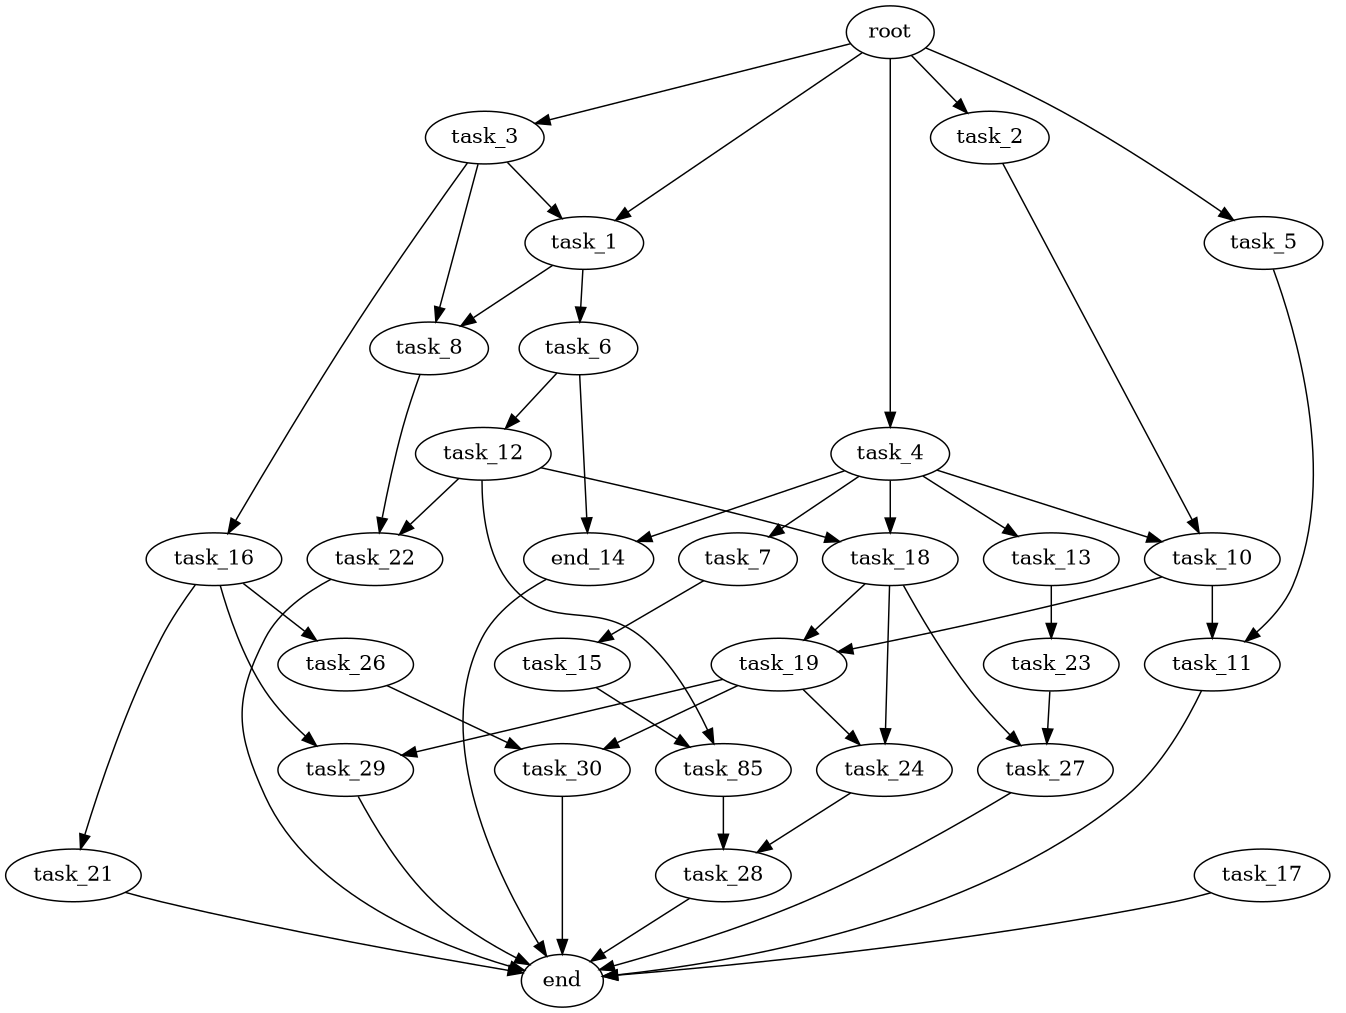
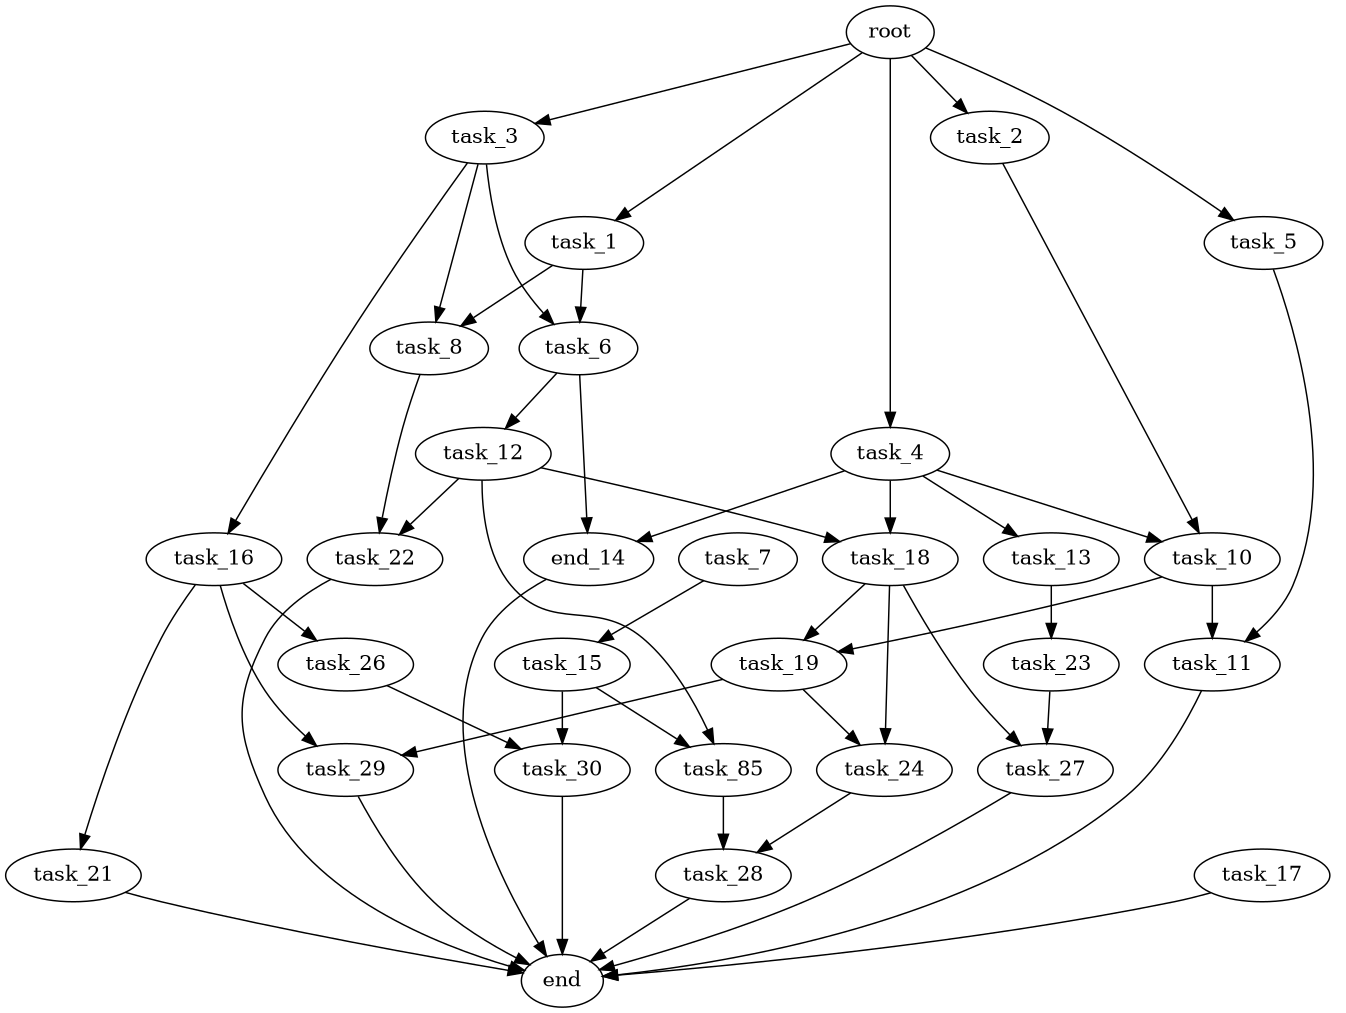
  digraph {
    root
    task_1
    task_2
    task_3
    task_4
    task_5
    task_6
    task_8
    task_10
    task_16
    task_7
    task_13
    n13 [label=end_14]
    task_18
    task_11
    task_12
    task_22
    task_17
    end
    task_19
    task_21
    task_26
    task_29
    task_15
    task_23
    task_24
    task_27
    n28 [label=task_85]
    task_30
    task_28
    root -> task_1
    root -> task_2
    root -> task_3
    root -> task_4
    root -> task_5
    task_1 -> task_6
    task_1 -> task_8
    task_2 -> task_10
-   task_3 -> task_1
+   task_3 -> task_6
    task_3 -> task_8
    task_3 -> task_16
    task_4 -> task_10
-   task_4 -> task_7
    task_4 -> task_13
    task_4 -> n13
    task_4 -> task_18
    task_5 -> task_11
    task_6 -> n13
    task_6 -> task_12
    task_8 -> task_22
    task_10 -> task_11
    task_10 -> task_19
    task_16 -> task_21
    task_16 -> task_26
    task_16 -> task_29
    task_7 -> task_15
    task_13 -> task_23
    n13 -> end
    task_18 -> task_19
    task_18 -> task_24
    task_18 -> task_27
    task_11 -> end
    task_12 -> task_18
    task_12 -> task_22
    task_12 -> n28
    task_22 -> end
    task_17 -> end
    task_19 -> task_29
    task_19 -> task_24
-   task_19 -> task_30
+   task_15 -> task_30
    task_21 -> end
    task_26 -> task_30
    task_29 -> end
    task_15 -> n28
    task_23 -> task_27
    task_24 -> task_28
    task_27 -> end
    n28 -> task_28
    task_30 -> end
    task_28 -> end
  }
